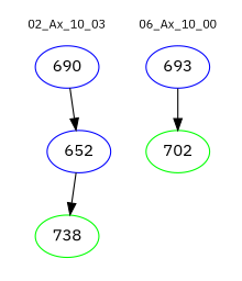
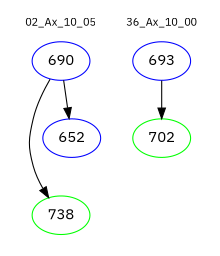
  digraph {
    fontname="IBM Plex Sans"
    node [color=blue fontname="IBM Plex Sans"]
    edge [color=black fontname="IBM Plex Sans"]
    n1 [label=690]
    n2 [color=green label=738]
    n3 [label=652]
    n4 [label=693]
    n5 [color=green label=702]
    subgraph cluster_1 {
      color=white
      fontsize=10
-     label="02_Ax_10_03"
+     label="02_Ax_10_05"
      n1
      n2
      n3
    }
    subgraph cluster_2 {
      color=white
      fontsize=10
-     label="06_Ax_10_00"
+     label="36_Ax_10_00"
      n4
      n5
    }
-   n3 -> n2
+   n1 -> n2
    n1 -> n3
    n4 -> n5
  }
